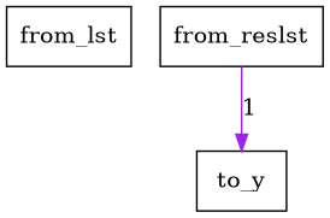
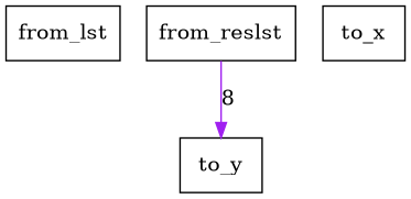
  digraph {
    rankdir=TB
    node [fillcolor=white shape=box style=filled]
    n1 [label=<from_lst>]
    n2 [label=<from_reslst>]
    n3 [label=<to_y>]
-   n2 -> n3 [label=1 color=purple style=solid]
+   n4 [label=<to_x>]
+   n2 -> n3 [label=8 color=purple style=solid]
  }
